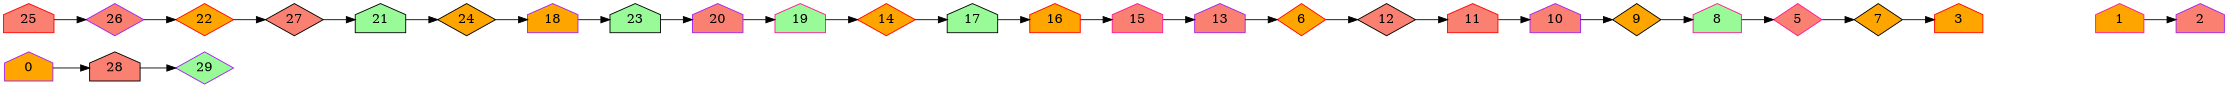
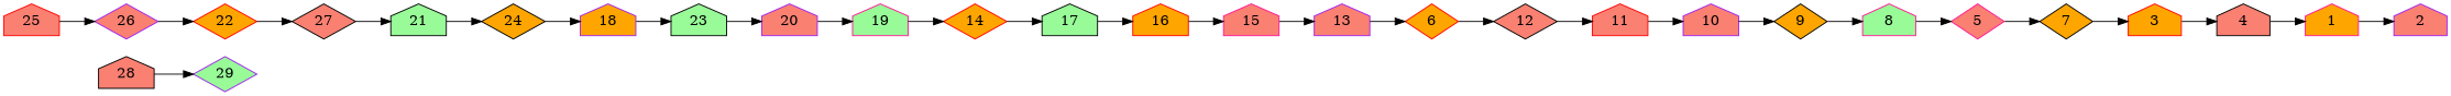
  digraph {
    rankdir=LR
    node [color=black fillcolor=salmon shape=house style=filled]
-   0 [color=purple fillcolor=orange]
    28
    29 [color=purple fillcolor=palegreen shape=diamond]
    25 [color=red]
    26 [color=purple shape=diamond]
    22 [color=red fillcolor=orange shape=diamond]
    27 [shape=diamond]
    21 [fillcolor=palegreen]
    24 [fillcolor=orange shape=diamond]
    18 [color=purple fillcolor=orange]
    23 [fillcolor=palegreen]
    20 [color=purple]
    19 [color=deeppink fillcolor=palegreen]
    14 [color=red fillcolor=orange shape=diamond]
    17 [fillcolor=palegreen]
    16 [color=red fillcolor=orange]
    15 [color=deeppink]
    13 [color=purple]
    6 [color=red fillcolor=orange shape=diamond]
    12 [shape=diamond]
    11 [color=red]
    10 [color=purple]
    9 [fillcolor=orange shape=diamond]
    8 [color=deeppink fillcolor=palegreen]
    5 [color=deeppink shape=diamond]
    7 [fillcolor=orange shape=diamond]
    3 [color=red fillcolor=orange]
+   4
    1 [color=deeppink fillcolor=orange]
    2 [color=purple]
-   0 -> 28
    28 -> 29
    25 -> 26
    26 -> 22
    22 -> 27
    27 -> 21
    21 -> 24
    24 -> 18
    18 -> 23
    23 -> 20
    20 -> 19
    19 -> 14
    14 -> 17
    17 -> 16
    16 -> 15
    15 -> 13
    13 -> 6
    6 -> 12
    12 -> 11
    11 -> 10
    10 -> 9
    9 -> 8
    8 -> 5
    5 -> 7
    7 -> 3
+   3 -> 4
+   4 -> 1
    1 -> 2
  }
